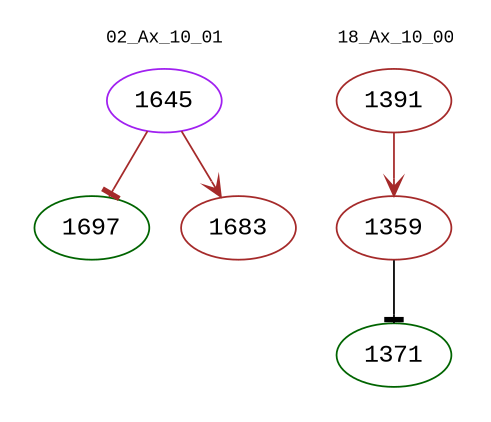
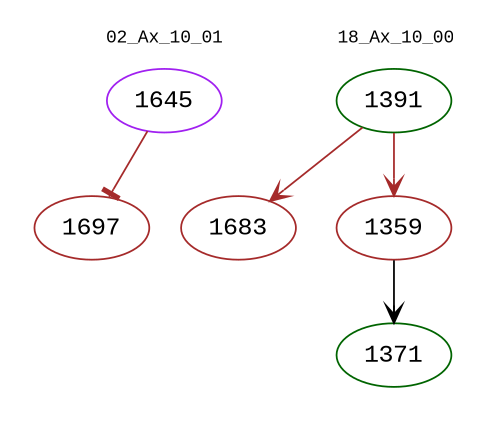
  digraph {
    fontname="Liberation Mono"
    node [color=darkgreen fontname="Liberation Mono"]
    edge [arrowhead=tee color=brown fontname="Liberation Mono"]
    n1 [color=purple label=1645]
-   n2 [label=1697]
+   n2 [color=brown label=1697]
    n3 [color=brown label=1683]
    n4 [color=brown label=1359]
    n5 [label=1371]
-   n6 [color=brown label=1391]
+   n6 [label=1391]
    subgraph cluster_1 {
      color=white
      fontsize=10
      label="02_Ax_10_01"
      n1
      n2
      n3
    }
    subgraph cluster_2 {
      color=white
      fontsize=10
      label="18_Ax_10_00"
      n4
      n5
      n6
    }
    n1 -> n2
-   n1 -> n3 [arrowhead=vee]
-   n4 -> n5 [color=black]
+   n6 -> n3 [arrowhead=vee]
+   n4 -> n5 [arrowhead=vee color=black]
    n6 -> n4 [arrowhead=vee]
  }
